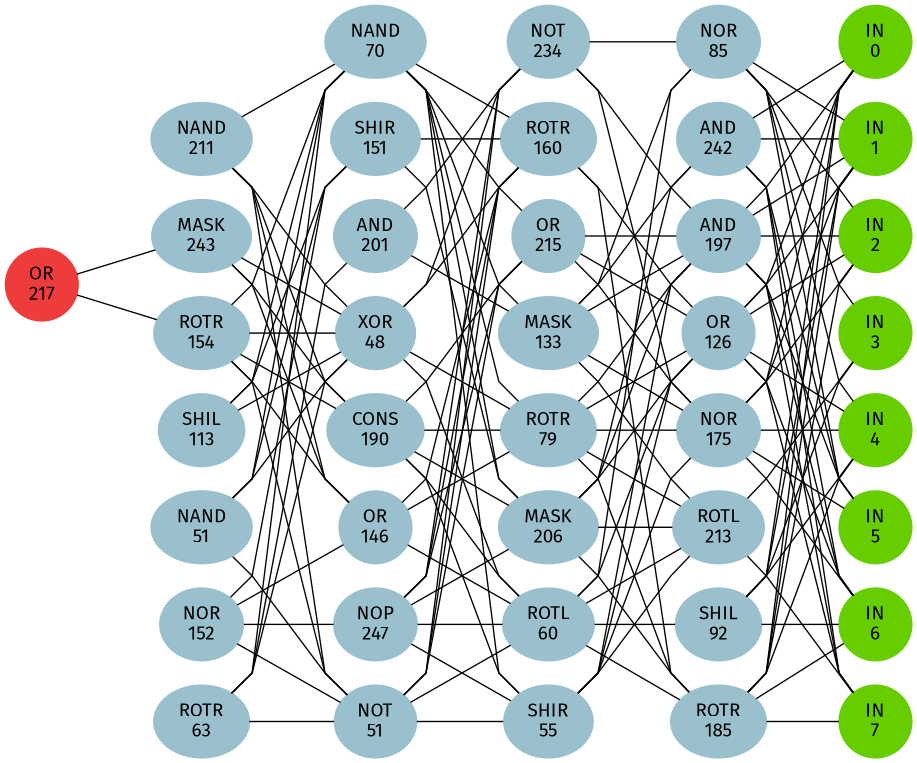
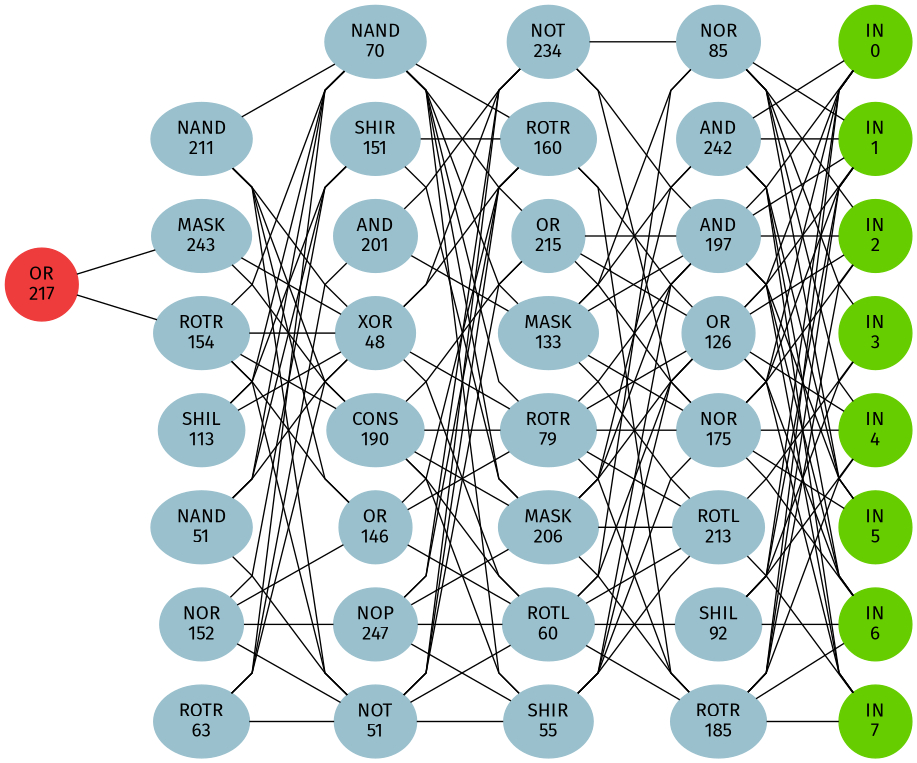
  graph {
    fontname="Fira Sans"
    ordering=out
    rankdir=LR
    ranksep=0.75
    splines=polyline
    node [color=lightblue3 fontname="Fira Sans" style=filled]
    edge [fontname="Fira Sans" style=solid]
    n1 [color=chartreuse3 label="IN\n0"]
    n2 [color=chartreuse3 label="IN\n1"]
    n3 [color=chartreuse3 label="IN\n2"]
    n4 [color=chartreuse3 label="IN\n3"]
    n5 [color=chartreuse3 label="IN\n4"]
    n6 [color=chartreuse3 label="IN\n5"]
    n7 [color=chartreuse3 label="IN\n6"]
    n8 [color=chartreuse3 label="IN\n7"]
    n9 [label="NOR\n85"]
    n10 [label="AND\n242"]
    n11 [label="AND\n197"]
    n12 [label="OR\n126"]
    n13 [label="NOR\n175"]
    n14 [label="ROTL\n213"]
    n15 [label="SHIL\n92"]
    n16 [label="ROTR\n185"]
    n17 [label="NOT\n234"]
    n18 [label="ROTR\n160"]
    n19 [label="OR\n215"]
    n20 [label="MASK\n133"]
    n21 [label="ROTR\n79"]
    n22 [label="MASK\n206"]
    n23 [label="ROTL\n60"]
    n24 [label="SHIR\n55"]
    n25 [label="NAND\n70"]
    n26 [label="SHIR\n151"]
    n27 [label="AND\n201"]
    n28 [label="XOR\n48"]
    n29 [label="CONS\n190"]
    n30 [label="OR\n146"]
    n31 [label="NOP\n247"]
    n32 [label="NOT\n51"]
    n33 [label="NAND\n211"]
    n34 [label="MASK\n243"]
    n35 [label="ROTR\n154"]
    n36 [label="SHIL\n113"]
    n37 [label="NAND\n51"]
    n38 [label="NOR\n152"]
    n39 [label="ROTR\n63"]
    n40 [color=brown2 label="OR\n217"]
    subgraph sub_1 {
      rank=same
      n1
      n2
      n3
      n4
      n5
      n6
      n7
      n8
    }
    subgraph sub_2 {
      rank=same
      n9
      n10
      n11
      n12
      n13
      n14
      n15
      n16
    }
    subgraph sub_3 {
      rank=same
      n17
      n18
      n19
      n20
      n21
      n22
      n23
      n24
    }
    subgraph sub_4 {
      rank=same
      n25
      n26
      n27
      n28
      n29
      n30
      n31
      n32
    }
    subgraph sub_5 {
      rank=same
      n33
      n34
      n35
      n36
      n37
      n38
      n39
    }
    subgraph sub_6 {
      rank=same
      n40
    }
    n1 -- n2 [style=invis]
    n2 -- n3 [style=invis]
    n3 -- n4 [style=invis]
    n4 -- n5 [style=invis]
    n5 -- n6 [style=invis]
    n6 -- n7 [style=invis]
    n7 -- n8 [style=invis]
    n9 -- n2
    n9 -- n3
    n9 -- n4
    n9 -- n5
    n9 -- n6
    n9 -- n10 [style=invis]
    n10 -- n1
    n10 -- n2
    n10 -- n6
    n10 -- n7
    n10 -- n8
    n10 -- n11 [style=invis]
    n11 -- n1
    n11 -- n2
    n11 -- n3
    n11 -- n6
    n11 -- n7
    n11 -- n8
    n11 -- n12 [style=invis]
    n12 -- n1
    n12 -- n2
    n12 -- n3
    n12 -- n5
    n12 -- n7
    n12 -- n8
    n12 -- n13 [style=invis]
    n13 -- n1
    n13 -- n2
    n13 -- n3
    n13 -- n5
    n13 -- n6
    n13 -- n7
    n13 -- n14 [style=invis]
    n14 -- n4
    n14 -- n8
    n14 -- n15 [style=invis]
    n15 -- n1
    n15 -- n2
    n15 -- n4
    n15 -- n5
    n15 -- n7
    n15 -- n16 [style=invis]
    n16 -- n1
    n16 -- n2
    n16 -- n3
    n16 -- n5
    n16 -- n7
    n16 -- n8
    n17 -- n9
    n17 -- n11
    n17 -- n13
    n17 -- n18 [style=invis]
    n18 -- n12
    n18 -- n16
    n18 -- n19 [style=invis]
    n19 -- n11
    n19 -- n12
    n19 -- n13
    n19 -- n20 [style=invis]
    n20 -- n9
    n20 -- n10
    n20 -- n11
    n20 -- n13
    n20 -- n14
    n20 -- n21 [style=invis]
    n21 -- n11
    n21 -- n12
    n21 -- n13
    n21 -- n14
    n21 -- n16
    n21 -- n22 [style=invis]
    n22 -- n10
    n22 -- n11
    n22 -- n12
    n22 -- n14
    n22 -- n16
    n22 -- n23 [style=invis]
    n23 -- n9
    n23 -- n12
    n23 -- n14
    n23 -- n15
    n23 -- n16
    n23 -- n24 [style=invis]
    n24 -- n11
    n24 -- n12
    n24 -- n13
    n24 -- n14
    n25 -- n18
    n25 -- n19
    n25 -- n20
    n25 -- n21
    n25 -- n22
    n25 -- n24
    n25 -- n26 [style=invis]
    n26 -- n18
    n26 -- n22
    n26 -- n27 [style=invis]
    n27 -- n17
    n27 -- n20
    n27 -- n28 [style=invis]
    n28 -- n17
    n28 -- n18
    n28 -- n21
    n28 -- n23
    n28 -- n29 [style=invis]
    n29 -- n19
    n29 -- n21
    n29 -- n22
    n29 -- n23
    n29 -- n24
    n29 -- n30 [style=invis]
    n30 -- n18
    n30 -- n21
    n30 -- n23
    n30 -- n31 [style=invis]
    n31 -- n17
    n31 -- n18
-   n31 -- n19
    n31 -- n22
    n31 -- n23
    n31 -- n24
    n31 -- n32 [style=invis]
    n32 -- n17
    n32 -- n18
    n32 -- n19
    n32 -- n23
    n32 -- n24
    n33 -- n25
    n33 -- n28
    n33 -- n29
    n33 -- n30
    n33 -- n32
    n33 -- n34 [style=invis]
    n34 -- n28
    n34 -- n29
-   n34 -- n30
    n34 -- n35 [style=invis]
    n35 -- n25
    n35 -- n28
    n35 -- n29
    n35 -- n30
    n35 -- n32
    n35 -- n36 [style=invis]
    n36 -- n25
    n36 -- n26
    n36 -- n28
    n36 -- n37 [style=invis]
    n37 -- n25
    n37 -- n26
    n37 -- n28
    n37 -- n32
    n37 -- n38 [style=invis]
    n38 -- n26
    n38 -- n30
    n38 -- n31
    n38 -- n32
    n38 -- n39 [style=invis]
    n39 -- n25
    n39 -- n27
    n39 -- n28
    n39 -- n32
    n40 -- n34
    n40 -- n35
    n40 -- n40 [style=invis]
  }
